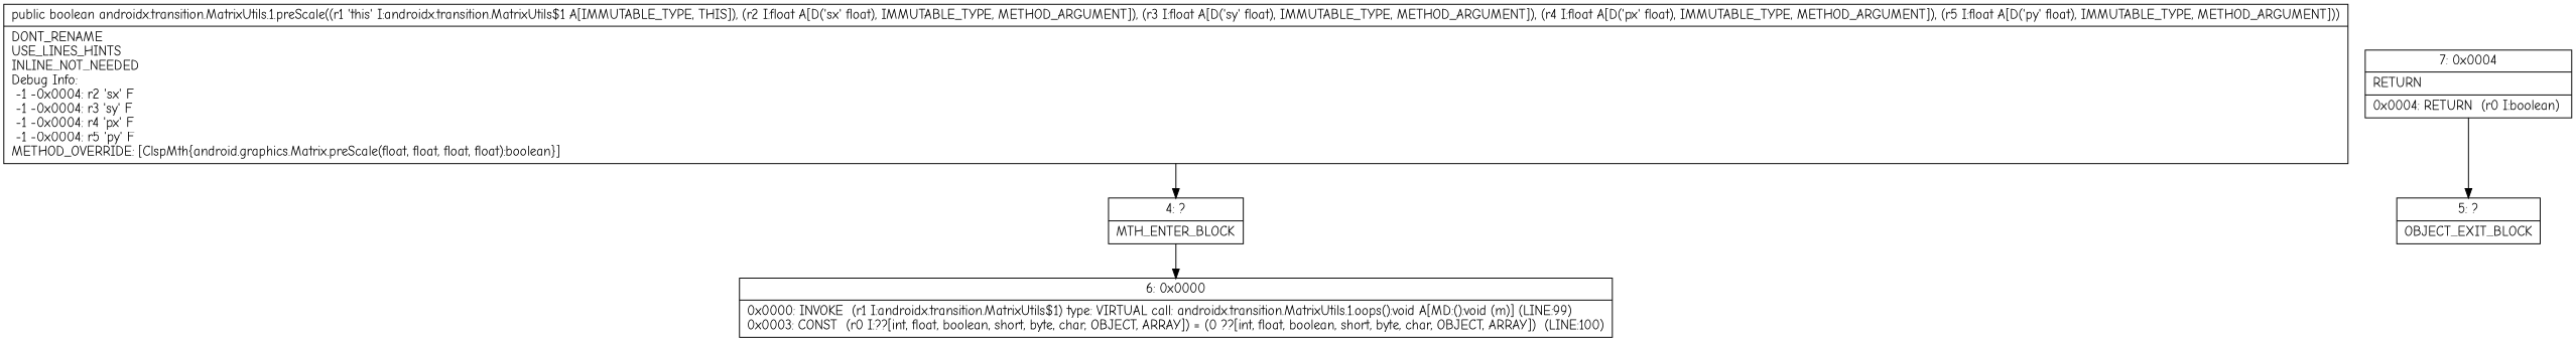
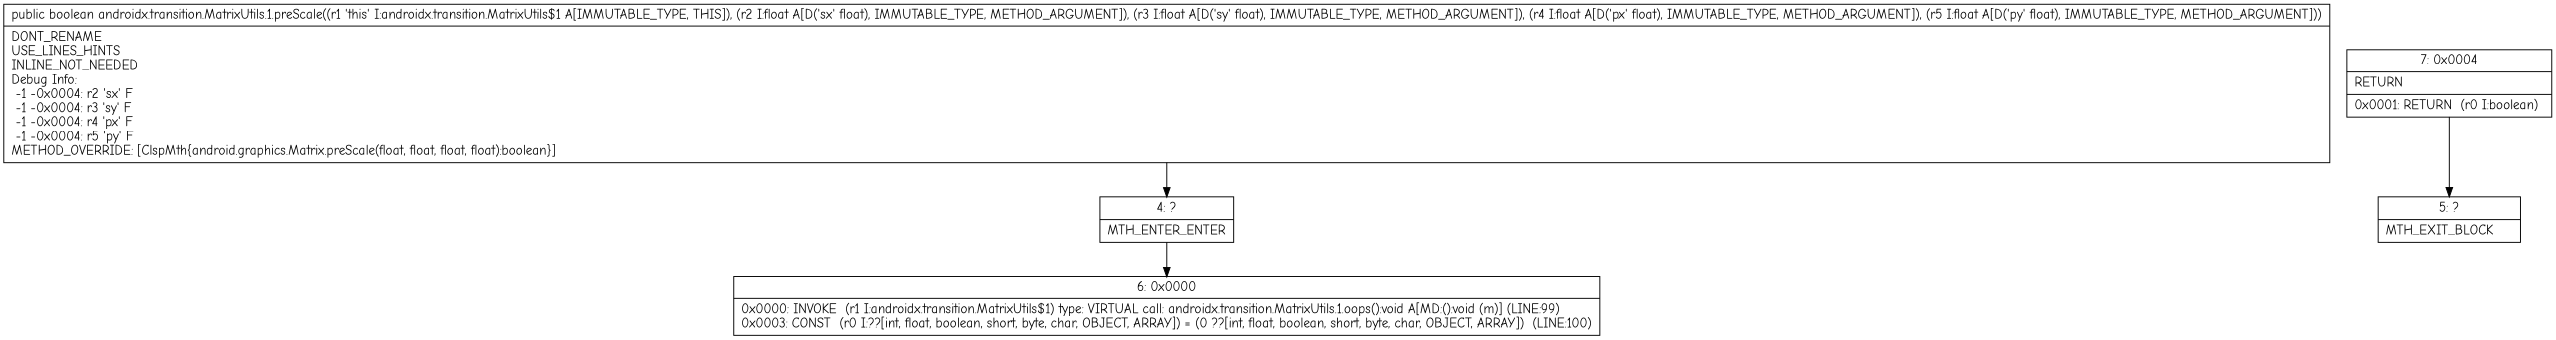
  digraph {
    fontname="Comic Neue"
    node [fontname="Comic Neue" shape=record]
    edge [fontname="Comic Neue"]
-   n1 [label="{4\:\ ?|MTH_ENTER_BLOCK\l}"]
+   n1 [label="{4\:\ ?|MTH_ENTER_ENTER\l}"]
    n2 [label="{6\:\ 0x0000|0x0000: INVOKE  (r1 I:androidx.transition.MatrixUtils$1) type: VIRTUAL call: androidx.transition.MatrixUtils.1.oops():void A[MD:():void (m)] (LINE:99)\l0x0003: CONST  (r0 I:??[int, float, boolean, short, byte, char, OBJECT, ARRAY]) = (0 ??[int, float, boolean, short, byte, char, OBJECT, ARRAY])  (LINE:100)\l}"]
-   n3 [label="{7\:\ 0x0004|RETURN\l|0x0004: RETURN  (r0 I:boolean) \l}"]
-   n4 [label="{5\:\ ?|OBJECT_EXIT_BLOCK\l}"]
+   n3 [label="{7\:\ 0x0004|RETURN\l|0x0001: RETURN  (r0 I:boolean) \l}"]
+   n4 [label="{5\:\ ?|MTH_EXIT_BLOCK\l}"]
    n5 [label="{public boolean androidx.transition.MatrixUtils.1.preScale((r1 'this' I:androidx.transition.MatrixUtils$1 A[IMMUTABLE_TYPE, THIS]), (r2 I:float A[D('sx' float), IMMUTABLE_TYPE, METHOD_ARGUMENT]), (r3 I:float A[D('sy' float), IMMUTABLE_TYPE, METHOD_ARGUMENT]), (r4 I:float A[D('px' float), IMMUTABLE_TYPE, METHOD_ARGUMENT]), (r5 I:float A[D('py' float), IMMUTABLE_TYPE, METHOD_ARGUMENT]))  | DONT_RENAME\lUSE_LINES_HINTS\lINLINE_NOT_NEEDED\lDebug Info:\l  \-1 \-0x0004: r2 'sx' F\l  \-1 \-0x0004: r3 'sy' F\l  \-1 \-0x0004: r4 'px' F\l  \-1 \-0x0004: r5 'py' F\lMETHOD_OVERRIDE: [ClspMth\{android.graphics.Matrix.preScale(float, float, float, float):boolean\}]\l}"]
    n1 -> n2
    n3 -> n4
    n5 -> n1
  }
